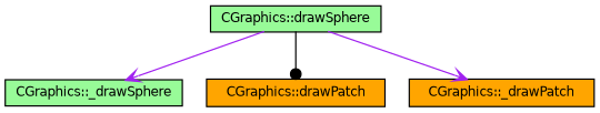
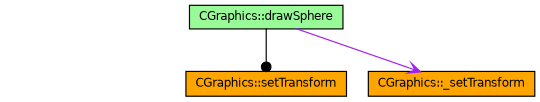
  digraph {
    rankdir=TB
    node [color=black fillcolor=palegreen fontname=Helvetica fontsize=10 shape=record style=filled]
    edge [arrowhead=vee color=purple fontname=Helvetica fontsize=10 labelfontname=Helvetica labelfontsize=10 style=solid]
    n1 [fontcolor=black height=0.2 label="CGraphics::drawSphere" width=0.4]
-   n2 [height=0.2 label="CGraphics::_drawSphere" width=0.4]
-   n3 [fillcolor=orange height=0.2 label="CGraphics::drawPatch" width=0.4]
-   n4 [fillcolor=orange height=0.2 label="CGraphics::_drawPatch" width=0.4]
-   n1 -> n2
+   n3 [fillcolor=orange height=0.2 label="CGraphics::setTransform" width=0.4]
+   n4 [fillcolor=orange height=0.2 label="CGraphics::_setTransform" width=0.4]
    n1 -> n3 [arrowhead=dot color=black]
    n1 -> n4
  }
